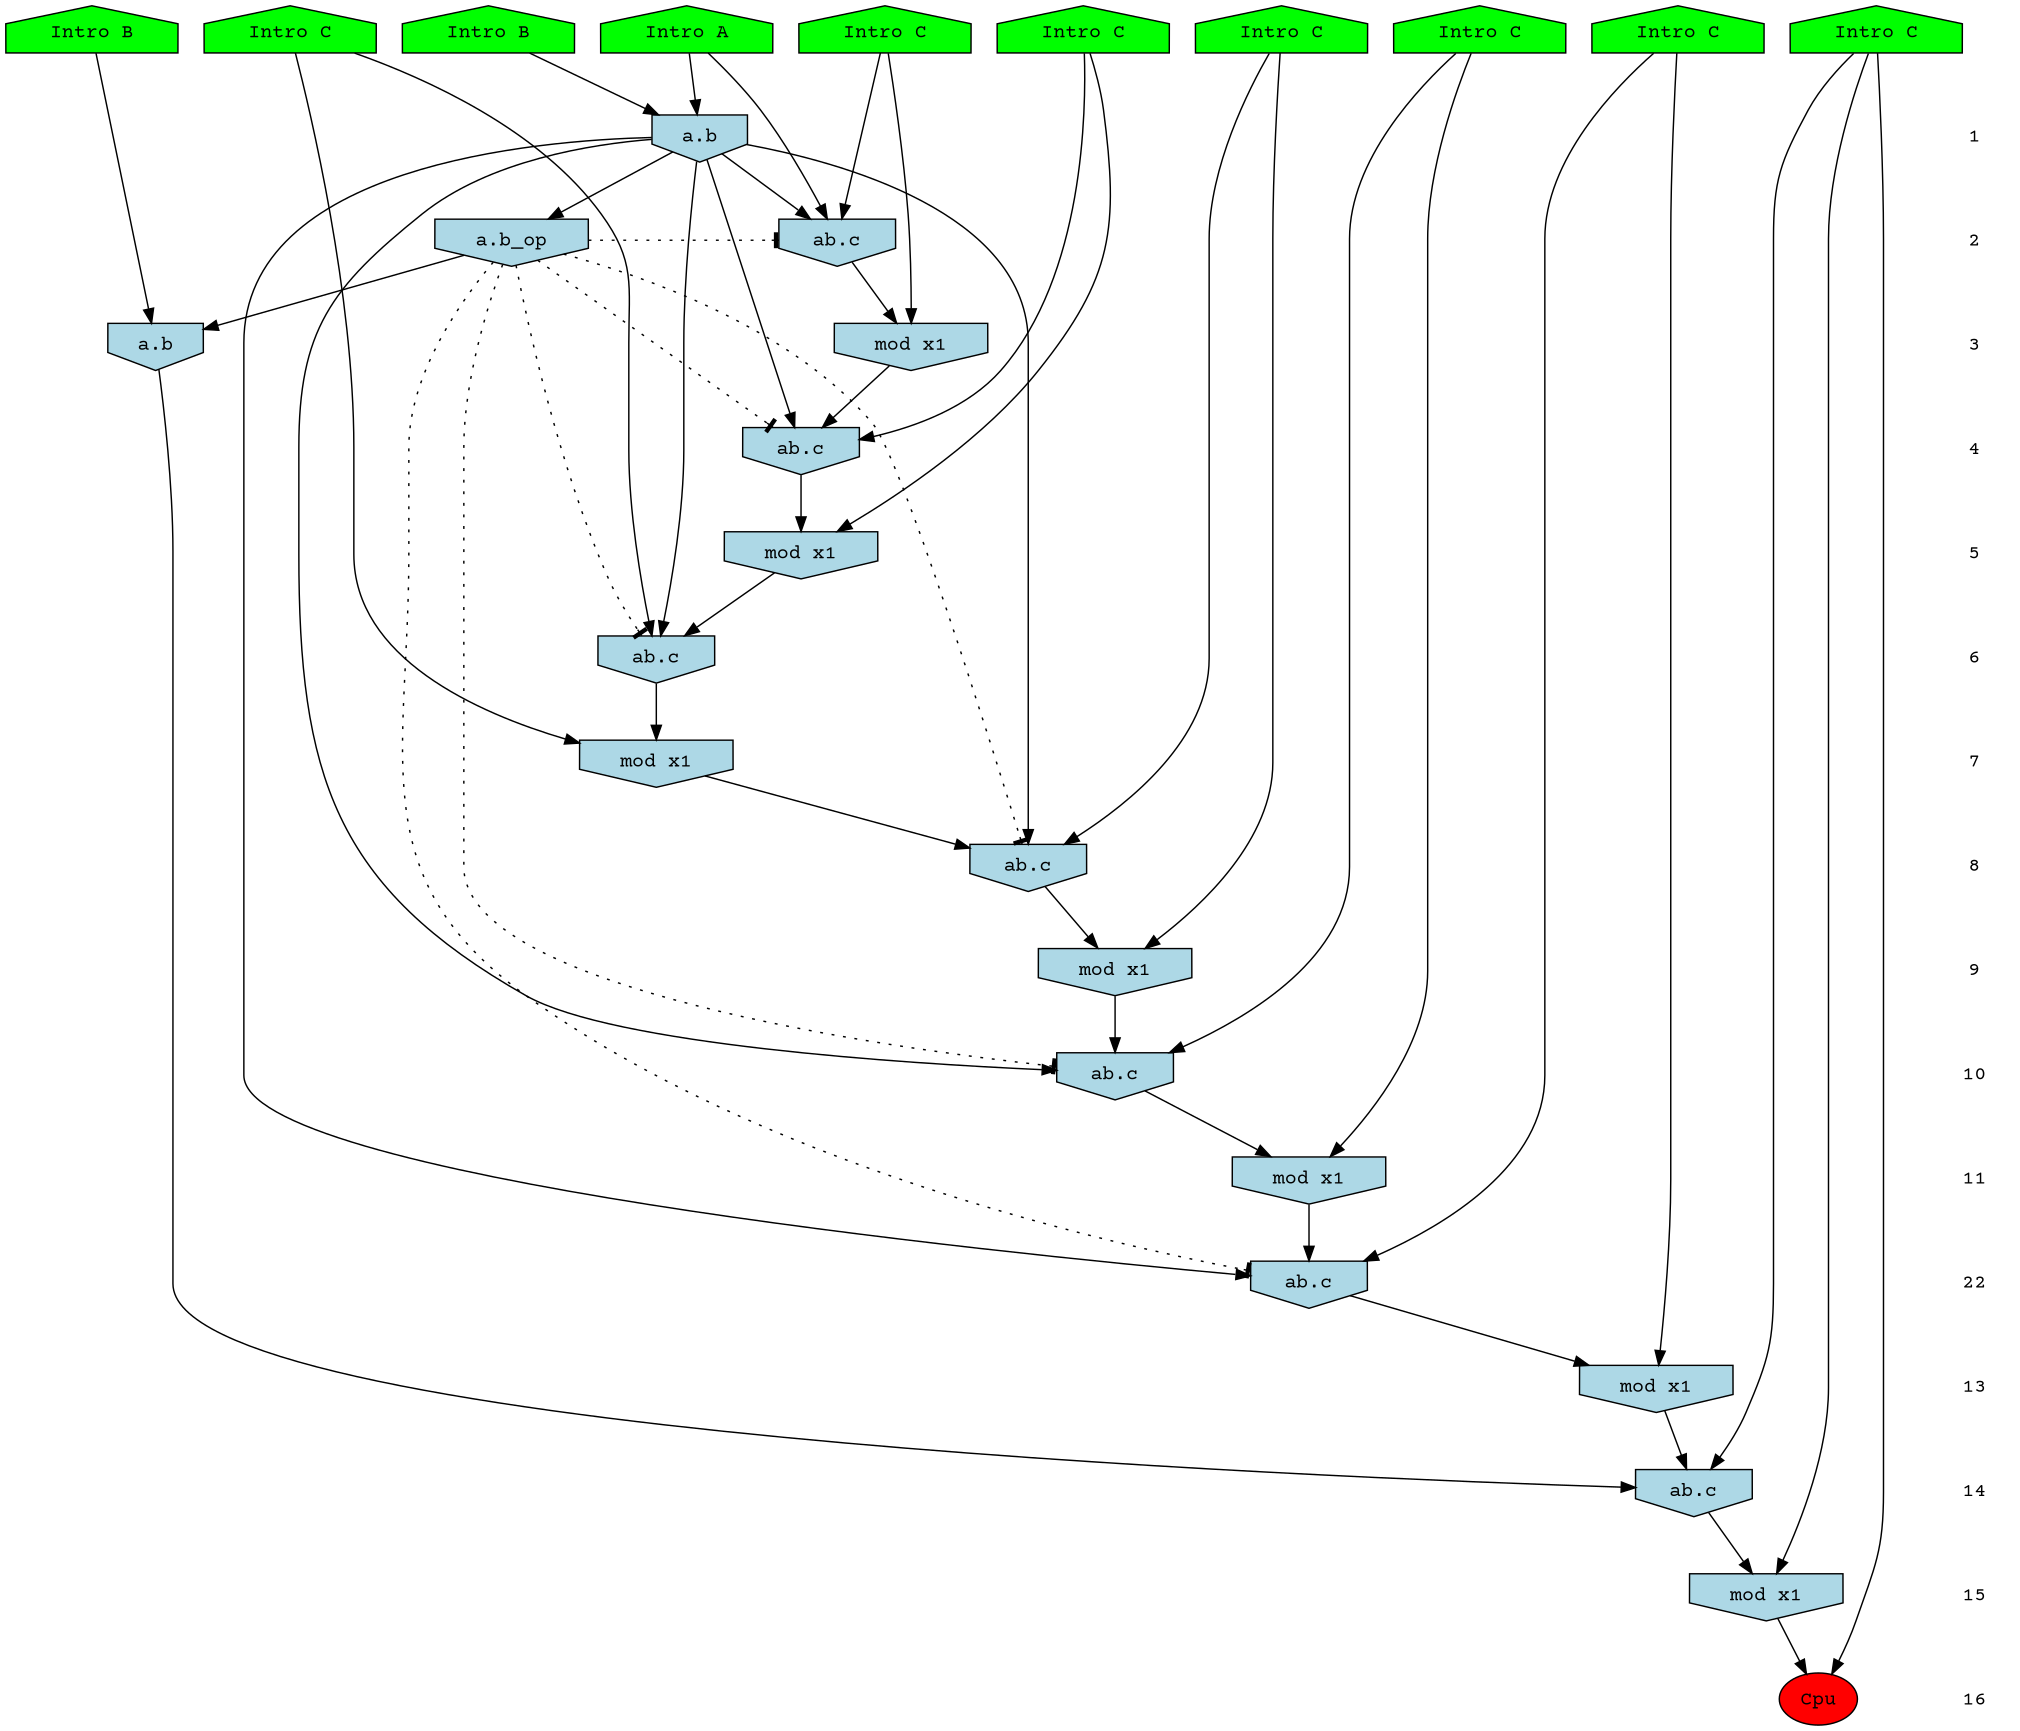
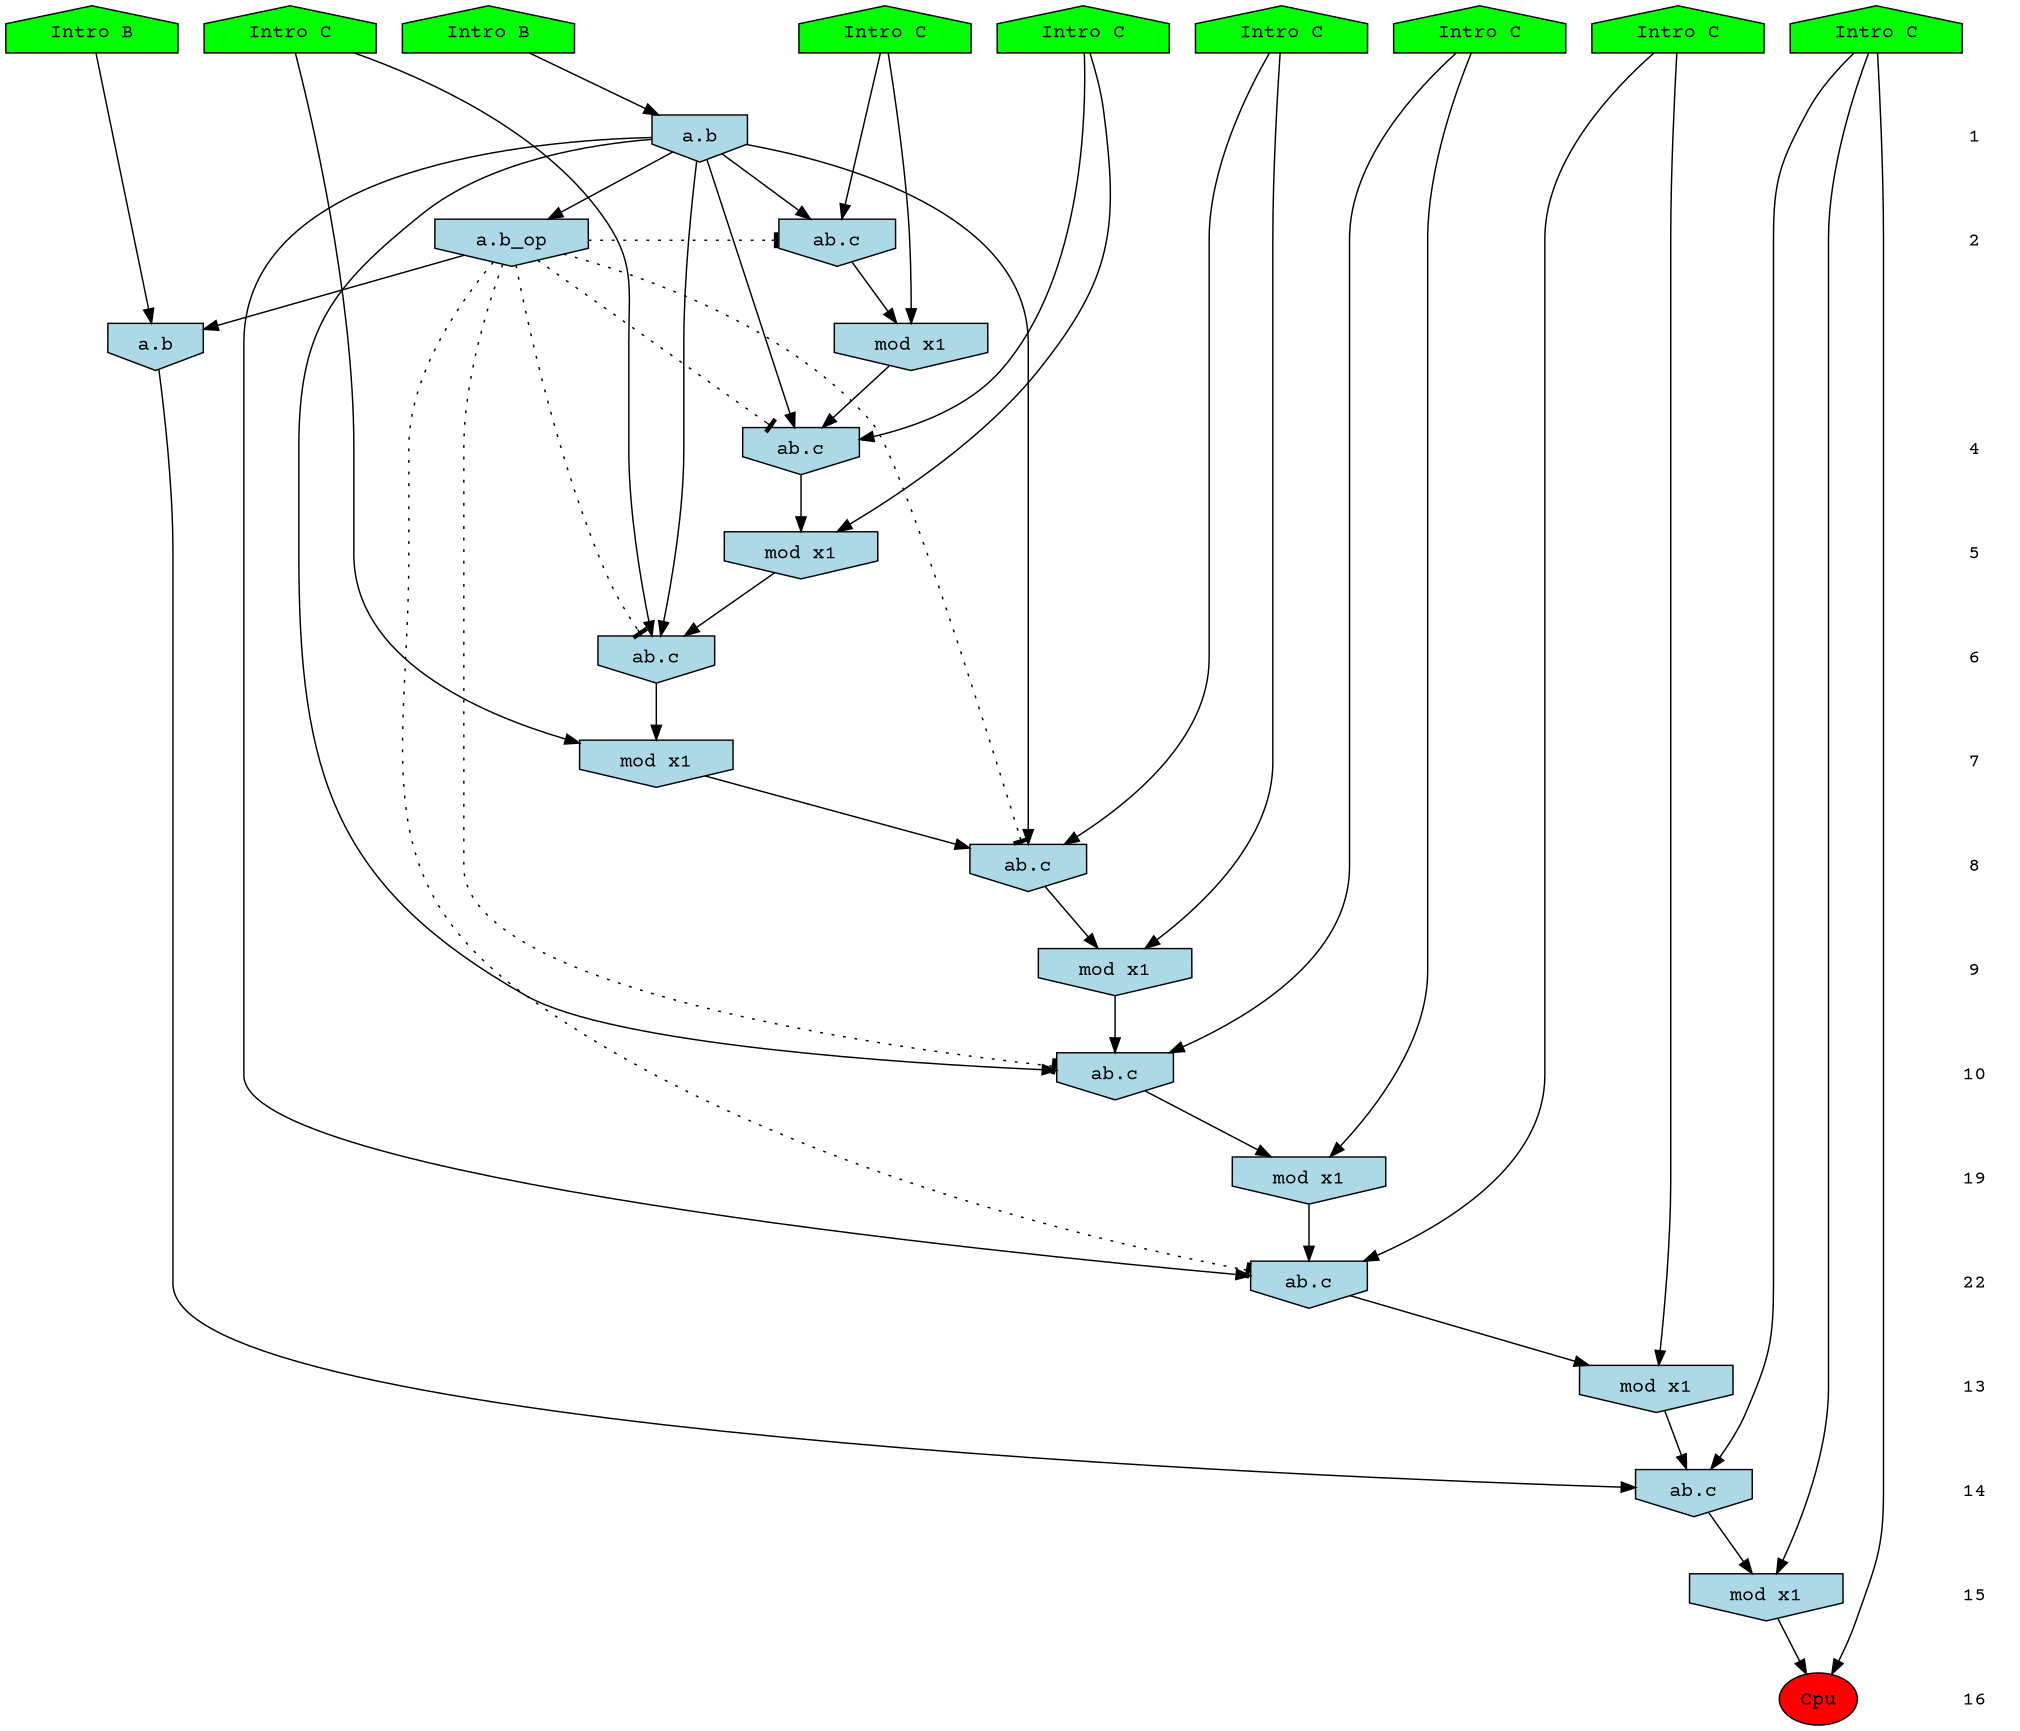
  digraph {
    fontname="Courier Prime"
    ranksep=.5
    node [fillcolor=lightblue fontname="Courier Prime" shape=invhouse style=filled]
    edge [fontname="Courier Prime"]
    n1 [fillcolor=green label="Intro B" shape=house]
-   n2 [fillcolor=green label="Intro A" shape=house]
    n3 [fillcolor=green label="Intro B" shape=house]
    n4 [fillcolor=green label="Intro C" shape=house]
    n5 [fillcolor=green label="Intro C" shape=house]
    n6 [fillcolor=green label="Intro C" shape=house]
    n7 [fillcolor=green label="Intro C" shape=house]
    n8 [fillcolor=green label="Intro C" shape=house]
    n9 [fillcolor=green label="Intro C" shape=house]
    n10 [fillcolor=green label="Intro C" shape=house]
    1 [shape=plaintext fillcolor="" style=""]
    n12 [label="a.b"]
    2 [shape=plaintext fillcolor="" style=""]
    n14 [label="ab.c"]
    n15 [label="a.b_op"]
-   3 [shape=plaintext fillcolor="" style=""]
    n17 [label="mod x1"]
    n18 [label="a.b"]
    4 [shape=plaintext fillcolor="" style=""]
    n20 [label="ab.c"]
    5 [shape=plaintext fillcolor="" style=""]
    n22 [label="mod x1"]
    6 [shape=plaintext fillcolor="" style=""]
    n24 [label="ab.c"]
    7 [shape=plaintext fillcolor="" style=""]
    n26 [label="mod x1"]
    8 [shape=plaintext fillcolor="" style=""]
    n28 [label="ab.c"]
    9 [shape=plaintext fillcolor="" style=""]
    n30 [label="mod x1"]
    10 [shape=plaintext fillcolor="" style=""]
    n32 [label="ab.c"]
-   11 [shape=plaintext fillcolor="" style=""]
+   11 [shape=plaintext label=19 fillcolor="" style=""]
    n34 [label="mod x1"]
    n35 [label=22 shape=plaintext fillcolor="" style=""]
    n36 [label="ab.c"]
    13 [shape=plaintext fillcolor="" style=""]
    n38 [label="mod x1"]
    14 [shape=plaintext fillcolor="" style=""]
    n40 [label="ab.c"]
    15 [shape=plaintext fillcolor="" style=""]
    n42 [label="mod x1"]
    16 [shape=plaintext fillcolor="" style=""]
    n44 [fillcolor=red label=Cpu shape=""]
    subgraph sub_1 {
      rank=same
      n1
-     n2
      n3
      n4
      n5
      n6
      n7
      n8
      n9
      n10
    }
    subgraph sub_2 {
      rank=same
      1
      n12
    }
    subgraph sub_3 {
      rank=same
      2
      n14
      n15
    }
    subgraph sub_4 {
      rank=same
-     3
      n17
      n18
    }
    subgraph sub_5 {
      rank=same
      4
      n20
    }
    subgraph sub_6 {
      rank=same
      5
      n22
    }
    subgraph sub_7 {
      rank=same
      6
      n24
    }
    subgraph sub_8 {
      rank=same
      7
      n26
    }
    subgraph sub_9 {
      rank=same
      8
      n28
    }
    subgraph sub_10 {
      rank=same
      9
      n30
    }
    subgraph sub_11 {
      rank=same
      10
      n32
    }
    subgraph sub_12 {
      rank=same
      11
      n34
    }
    subgraph sub_13 {
      rank=same
      n35
      n36
    }
    subgraph sub_14 {
      rank=same
      13
      n38
    }
    subgraph sub_15 {
      rank=same
      14
      n40
    }
    subgraph sub_16 {
      rank=same
      15
      n42
    }
    subgraph sub_17 {
      rank=same
      16
      n44
    }
    n1 -> n18
-   n2 -> n12
-   n2 -> n14
    n3 -> n12
    n4 -> n40
    n4 -> n42
    n4 -> n44
    n5 -> n24
    n5 -> n26
    n6 -> n20
    n6 -> n22
    n7 -> n36
    n7 -> n38
    n8 -> n14
    n8 -> n17
    n9 -> n28
    n9 -> n30
    n10 -> n32
    n10 -> n34
    1 -> 2 [style=invis]
    n12 -> n14
    n12 -> n15
    n12 -> n20
    n12 -> n24
    n12 -> n28
    n12 -> n32
    n12 -> n36
-   2 -> 3 [style=invis]
    n14 -> n17
    n15 -> n14 [arrowhead=tee style=dotted]
    n15 -> n18
    n15 -> n20 [arrowhead=tee style=dotted]
    n15 -> n24 [arrowhead=tee style=dotted]
    n15 -> n28 [arrowhead=tee style=dotted]
    n15 -> n32 [arrowhead=tee style=dotted]
    n15 -> n36 [arrowhead=tee style=dotted]
-   3 -> 4 [style=invis]
    n17 -> n20
    n18 -> n40
    4 -> 5 [style=invis]
    n20 -> n22
    5 -> 6 [style=invis]
    n22 -> n24
    6 -> 7 [style=invis]
    n24 -> n26
    7 -> 8 [style=invis]
    n26 -> n28
    8 -> 9 [style=invis]
    n28 -> n30
    9 -> 10 [style=invis]
    n30 -> n32
    10 -> 11 [style=invis]
    n32 -> n34
    11 -> n35 [style=invis]
    n34 -> n36
    n35 -> 13 [style=invis]
    n36 -> n38
    13 -> 14 [style=invis]
    n38 -> n40
    14 -> 15 [style=invis]
    n40 -> n42
    15 -> 16 [style=invis]
    n42 -> n44
  }
